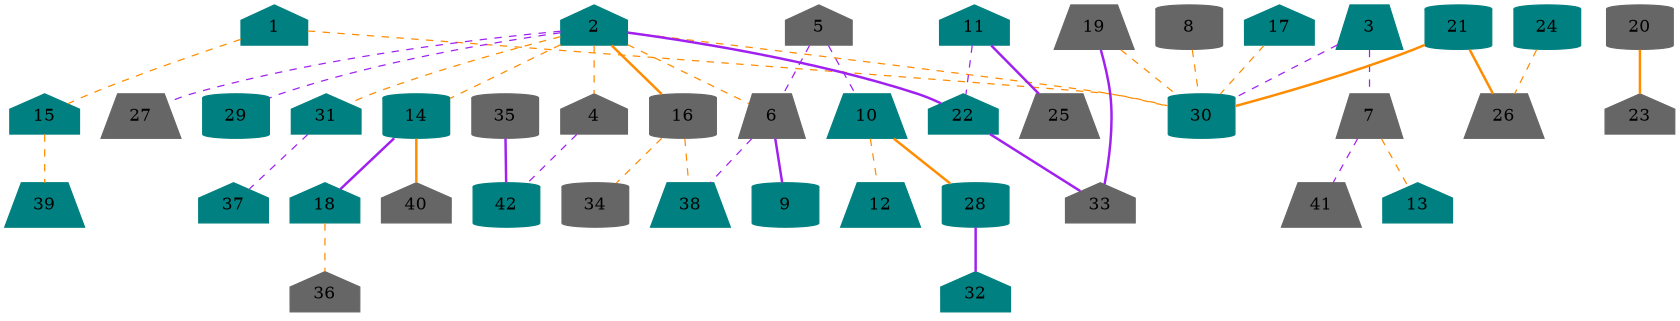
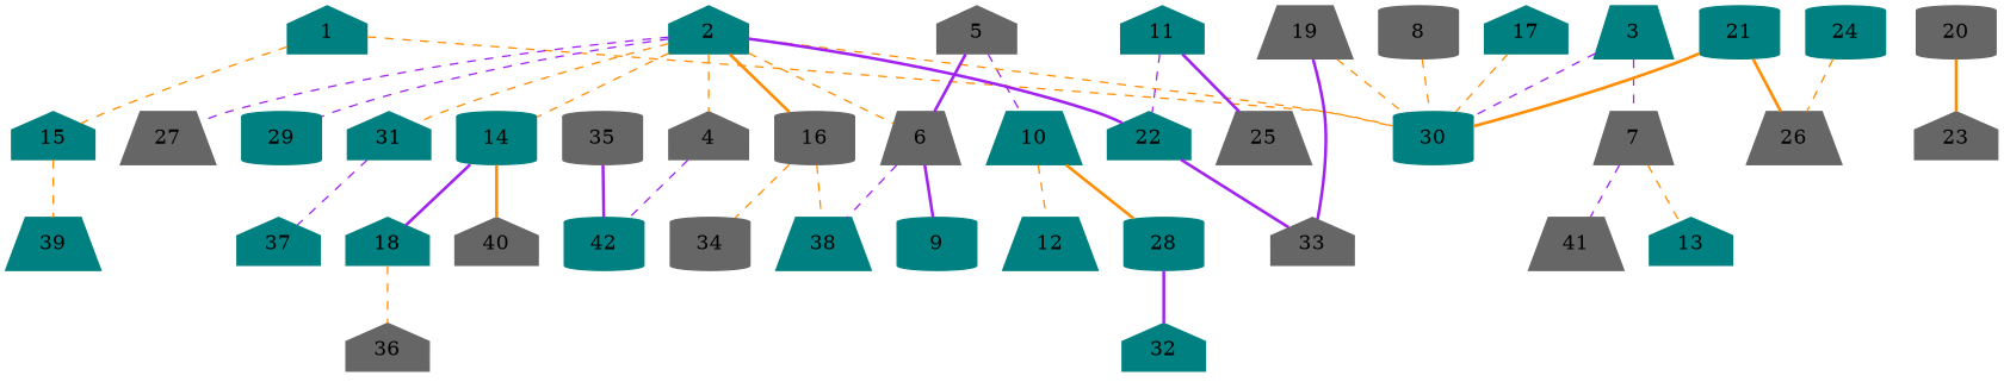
  graph {
    node [color=teal shape=house style=filled]
    edge [color=darkorange style=dashed weight=1.0]
    1
    15
    30 [shape=cylinder]
    39 [shape=trapezium]
    2
    4 [color=gray40]
    6 [color=gray40 shape=trapezium]
    14 [shape=cylinder]
    16 [color=gray40 shape=cylinder]
    22
    27 [color=gray40 shape=trapezium]
    29 [shape=cylinder]
    31
    42 [shape=cylinder]
    9 [shape=cylinder]
    38 [shape=trapezium]
    18
    40 [color=gray40]
    34 [color=gray40 shape=cylinder]
    33 [color=gray40]
    37
    3 [shape=trapezium]
    7 [color=gray40 shape=trapezium]
    13
    41 [color=gray40 shape=trapezium]
    5 [color=gray40]
    10 [shape=trapezium]
    12 [shape=trapezium]
    28 [shape=cylinder]
    20 [color=gray40 shape=cylinder]
    23 [color=gray40]
    8 [color=gray40 shape=cylinder]
    32
    11
    25 [color=gray40 shape=trapezium]
    36 [color=gray40]
    17
    19 [color=gray40 shape=trapezium]
    21 [shape=cylinder]
    26 [color=gray40 shape=trapezium]
    24 [shape=cylinder]
    35 [color=gray40 shape=cylinder]
    1 -- 15
    1 -- 30
    15 -- 39
    2 -- 30
    2 -- 4
    2 -- 6
    2 -- 14
    2 -- 16 [style=bold]
    2 -- 22 [color=purple style=bold]
    2 -- 27 [color=purple]
    2 -- 29 [color=purple]
    2 -- 31
    4 -- 42 [color=purple]
    6 -- 9 [color=purple style=bold]
    6 -- 38 [color=purple]
    14 -- 18 [color=purple style=bold]
    14 -- 40 [style=bold]
    16 -- 38
    16 -- 34
    22 -- 33 [color=purple style=bold]
    31 -- 37 [color=purple]
    18 -- 36
    3 -- 30 [color=purple]
    3 -- 7 [color=purple]
    7 -- 13
    7 -- 41 [color=purple]
-   5 -- 6 [color=purple]
+   5 -- 6 [color=purple style=bold]
    5 -- 10 [color=purple]
    10 -- 12
    10 -- 28 [style=bold]
    28 -- 32 [color=purple style=bold]
    20 -- 23 [style=bold]
    8 -- 30
    11 -- 22 [color=purple]
    11 -- 25 [color=purple style=bold]
    17 -- 30
    19 -- 30
    19 -- 33 [color=purple style=bold]
    21 -- 30 [style=bold]
    21 -- 26 [style=bold]
    24 -- 26
    35 -- 42 [color=purple style=bold]
  }
